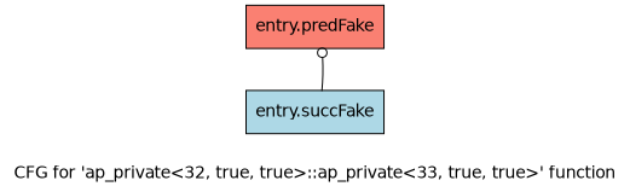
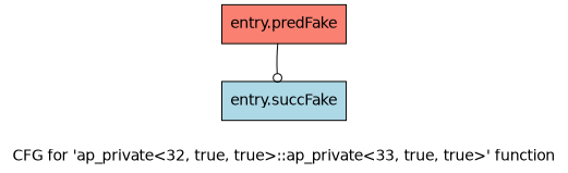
  digraph {
    label="CFG for 'ap_private\<32, true, true\>::ap_private\<33, true, true\>' function"
    fontname="DejaVu Sans"
    node [shape=record style=filled fontname="DejaVu Sans"]
    n1 [label="{entry.predFake}" fillcolor=salmon]
    n2 [filename="/home/omerfaruk/tools/Xilinx/Vitis_HLS/2023.2/include/etc/ap_private.h" label="{entry.succFake}" linenumber=1700 fillcolor=lightblue]
-   n2 -> n1 [execusionnum=7 filename="/home/omerfaruk/tools/Xilinx/Vitis_HLS/2023.2/include/etc/ap_private.h" arrowhead=odot fontname="DejaVu Sans"]
+   n1 -> n2 [execusionnum=7 filename="/home/omerfaruk/tools/Xilinx/Vitis_HLS/2023.2/include/etc/ap_private.h" arrowhead=odot fontname="DejaVu Sans"]
  }
